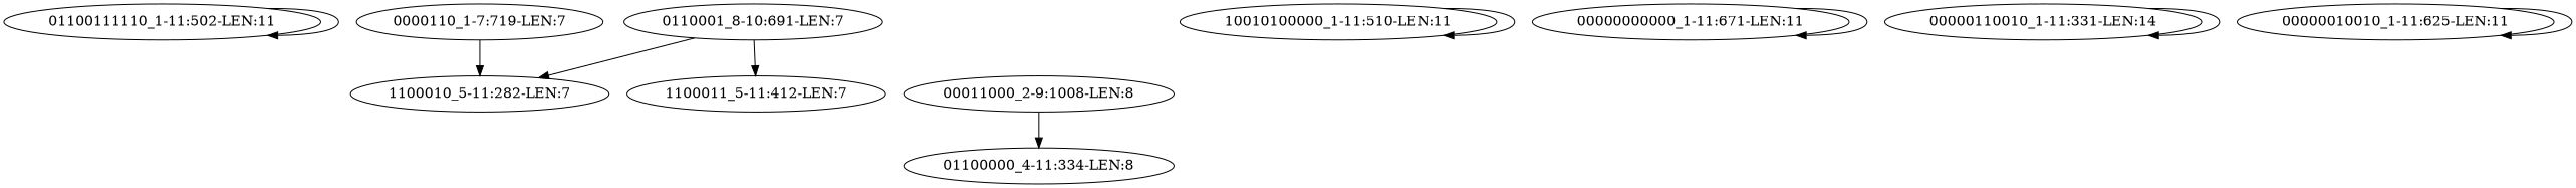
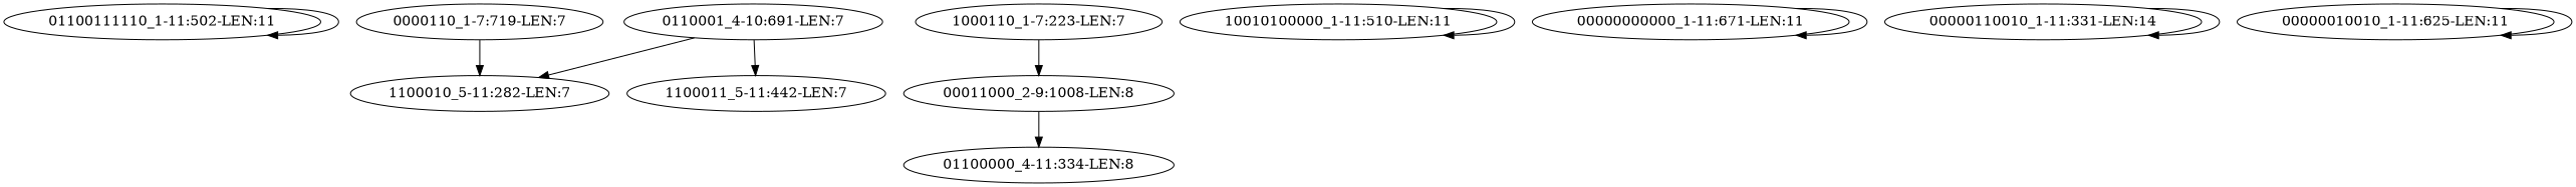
  digraph {
    "01100111110_1-11:502-LEN:11"
    "0000110_1-7:719-LEN:7"
    "1100010_5-11:282-LEN:7"
    "00011000_2-9:1008-LEN:8"
    "01100000_4-11:334-LEN:8"
-   "0110001_4-10:691-LEN:7" [label="0110001_8-10:691-LEN:7"]
-   "1100011_5-11:412-LEN:7"
+   "0110001_4-10:691-LEN:7"
+   "1100011_5-11:412-LEN:7" [label="1100011_5-11:442-LEN:7"]
    "10010100000_1-11:510-LEN:11"
+   "1000110_1-7:223-LEN:7"
    "00000000000_1-11:671-LEN:11"
    n11 [label="00000110010_1-11:331-LEN:14"]
    "00000010010_1-11:625-LEN:11"
    "01100111110_1-11:502-LEN:11" -> "01100111110_1-11:502-LEN:11"
    "0000110_1-7:719-LEN:7" -> "1100010_5-11:282-LEN:7"
    "00011000_2-9:1008-LEN:8" -> "01100000_4-11:334-LEN:8"
    "0110001_4-10:691-LEN:7" -> "1100010_5-11:282-LEN:7"
    "0110001_4-10:691-LEN:7" -> "1100011_5-11:412-LEN:7"
    "10010100000_1-11:510-LEN:11" -> "10010100000_1-11:510-LEN:11"
+   "1000110_1-7:223-LEN:7" -> "00011000_2-9:1008-LEN:8"
    "00000000000_1-11:671-LEN:11" -> "00000000000_1-11:671-LEN:11"
    n11 -> n11
    "00000010010_1-11:625-LEN:11" -> "00000010010_1-11:625-LEN:11"
  }
